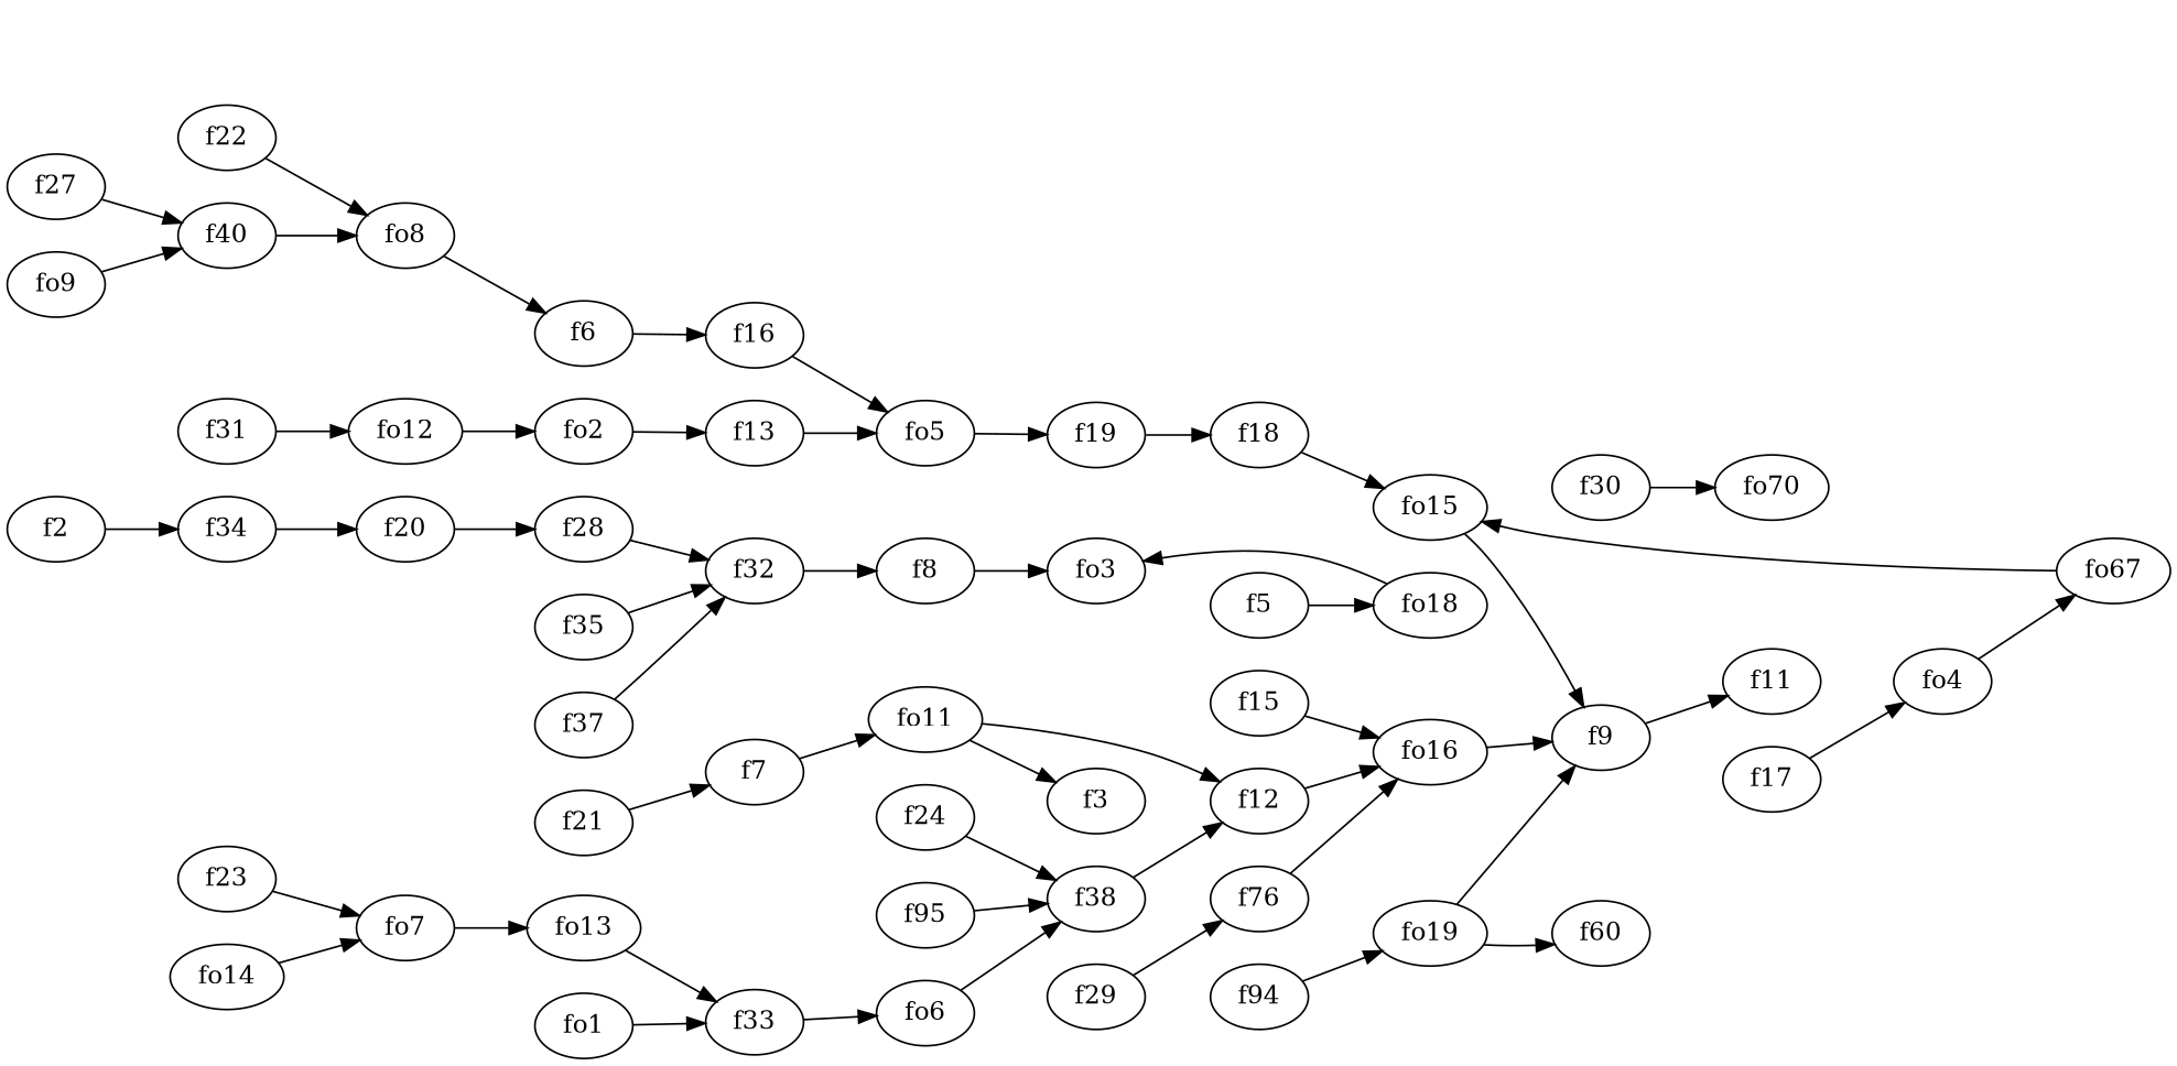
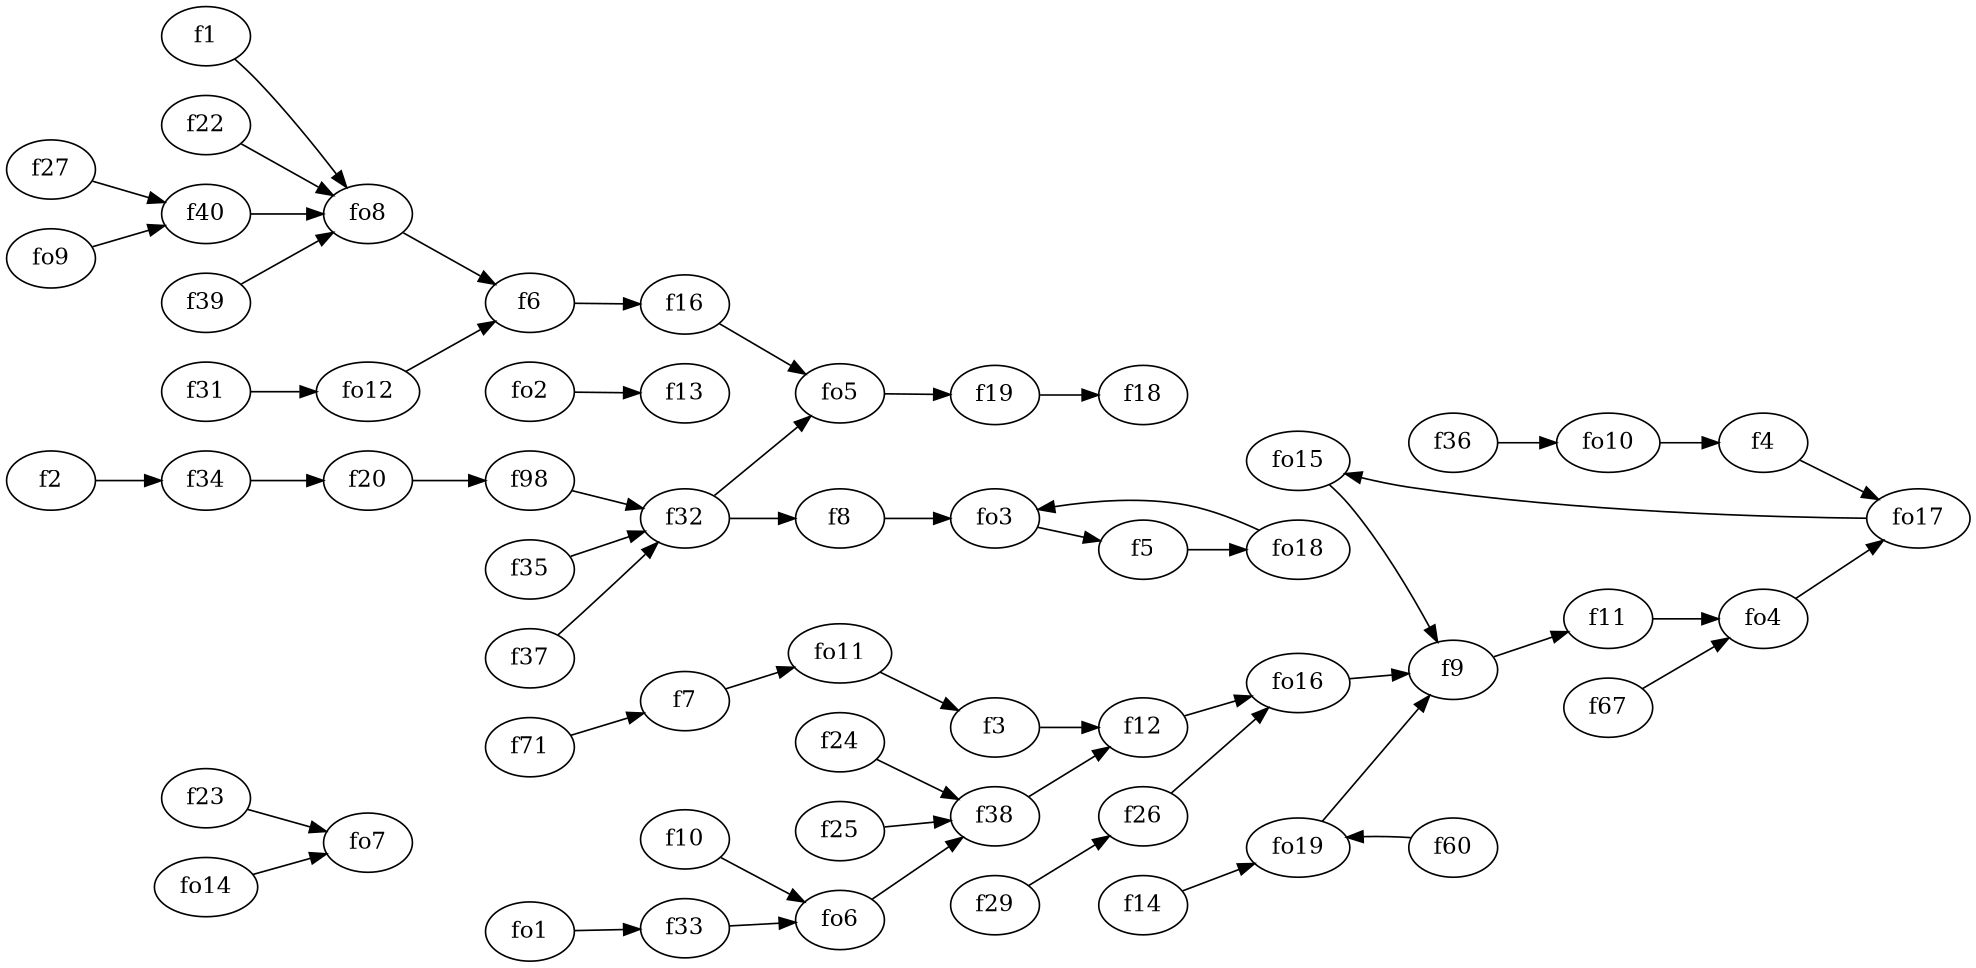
  strict digraph {
    rankdir=LR
    edge [weight=2]
+   f1
    fo8
    f6
    f2
    f34
    f20
    f3
    f12
    fo16
-   fo17 [label=fo67]
+   f4
+   fo17
    fo15
    f5
    fo18
    fo3
    f16
    fo5
    f7
    fo11
    f8
    f9
    f11
    fo4
+   f10
    fo6
    f38
    f13
    f19
-   f14 [label=f94]
+   f14
    fo19
-   f15
-   f17
+   f17 [label=f67]
    f18
-   f28
+   f28 [label=f98]
    f32
-   f21
+   f21 [label=f71]
    f22
    f23
    fo7
-   fo13
    f24
-   f25 [label=f95]
-   f26 [label=f76]
+   f25
+   f26
    f27
    f40
    f29
    n47 [label=f60]
    f31
    fo12
    fo2
    f33
    f35
-   f36 [label=f30]
-   fo10 [label=fo70]
+   f36
+   fo10
    f37
+   f39
    fo1
    fo9
    fo14
+   f1 -> fo8
    fo8 -> f6
    f6 -> f16
    f2 -> f34
    f34 -> f20
    f20 -> f28
-   fo11 -> f12
+   f3 -> f12
    f12 -> fo16
    fo16 -> f9
+   f4 -> fo17
    fo17 -> fo15
    fo15 -> f9
    f5 -> fo18
    fo18 -> fo3
+   fo3 -> f5
    f16 -> fo5
    fo5 -> f19
    f7 -> fo11
    fo11 -> f3
    f8 -> fo3
    f9 -> f11
+   f11 -> fo4
    fo4 -> fo17
+   f10 -> fo6
    fo6 -> f38
    f38 -> f12
-   f13 -> fo5
+   f32 -> fo5
    f19 -> f18
    f14 -> fo19
    fo19 -> f9
-   f15 -> fo16
    f17 -> fo4
-   f18 -> fo15
    f28 -> f32
    f32 -> f8
    f21 -> f7
    f22 -> fo8
    f23 -> fo7
-   fo7 -> fo13
-   fo13 -> f33
    f24 -> f38
    f25 -> f38
    f26 -> fo16
    f27 -> f40
    f40 -> fo8
    f29 -> f26
-   fo19 -> n47
+   n47 -> fo19
    f31 -> fo12
-   fo12 -> fo2
+   fo12 -> f6
    fo2 -> f13
    f33 -> fo6
    f35 -> f32
    f36 -> fo10
+   fo10 -> f4
    f37 -> f32
+   f39 -> fo8
    fo1 -> f33
    fo9 -> f40
    fo14 -> fo7
  }
